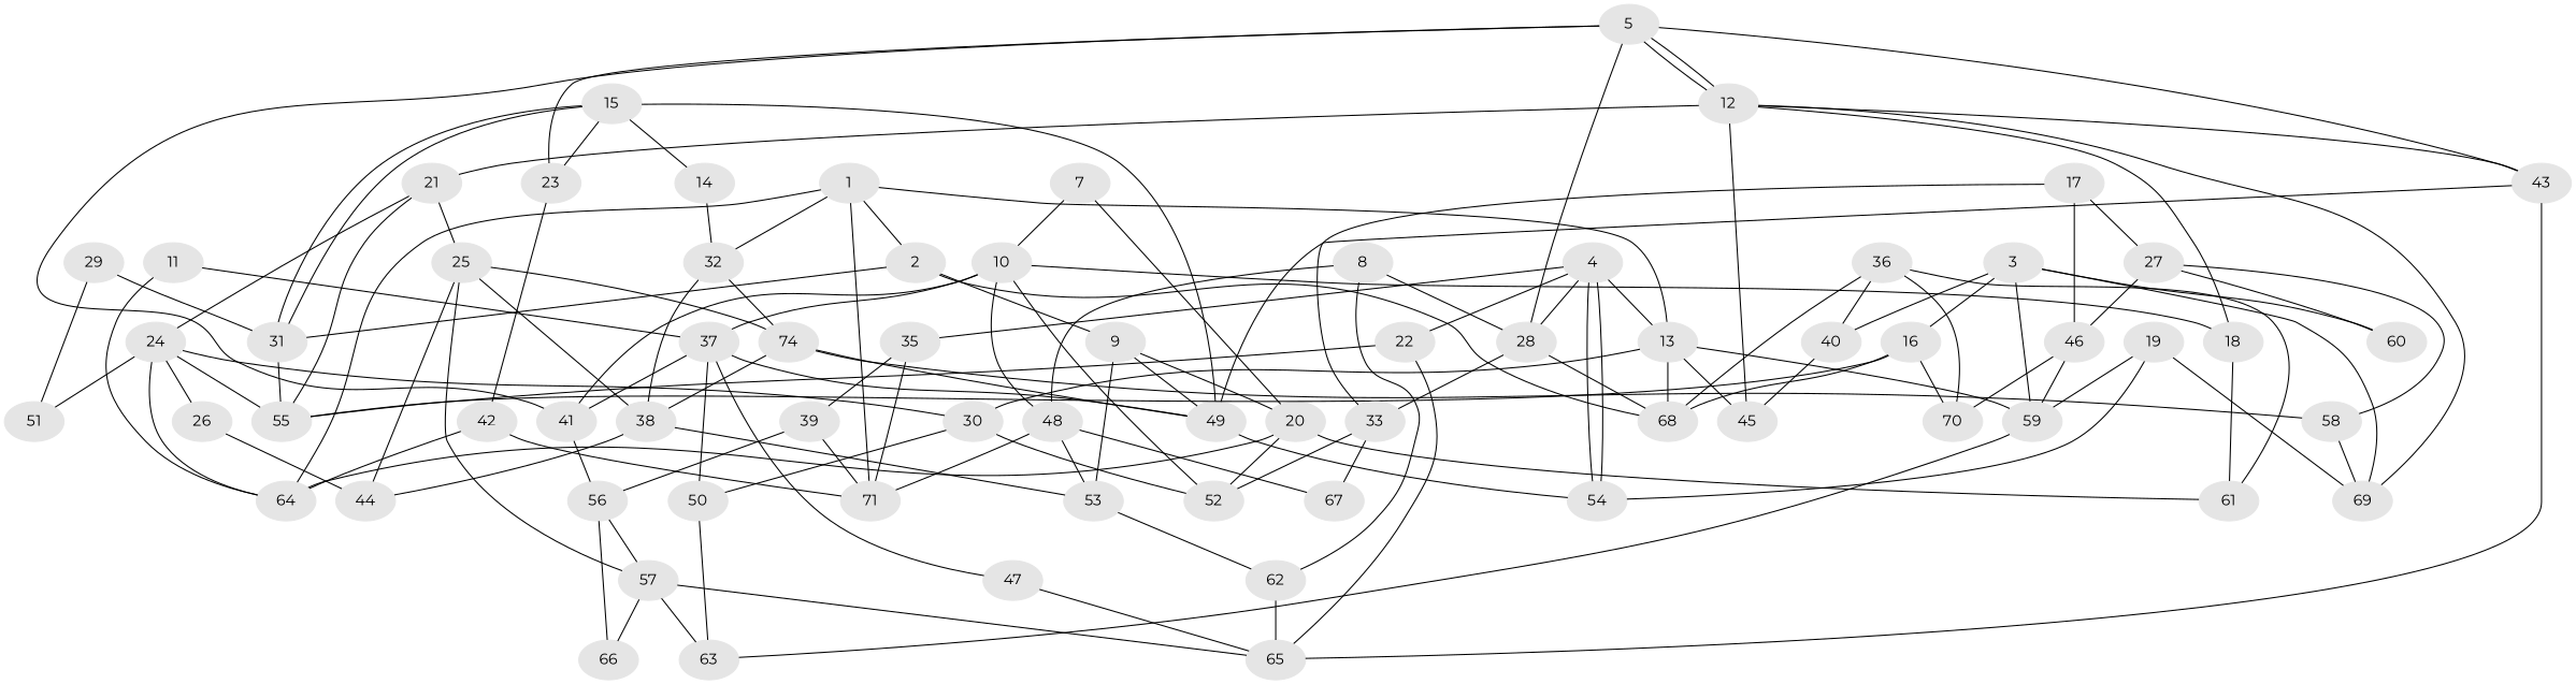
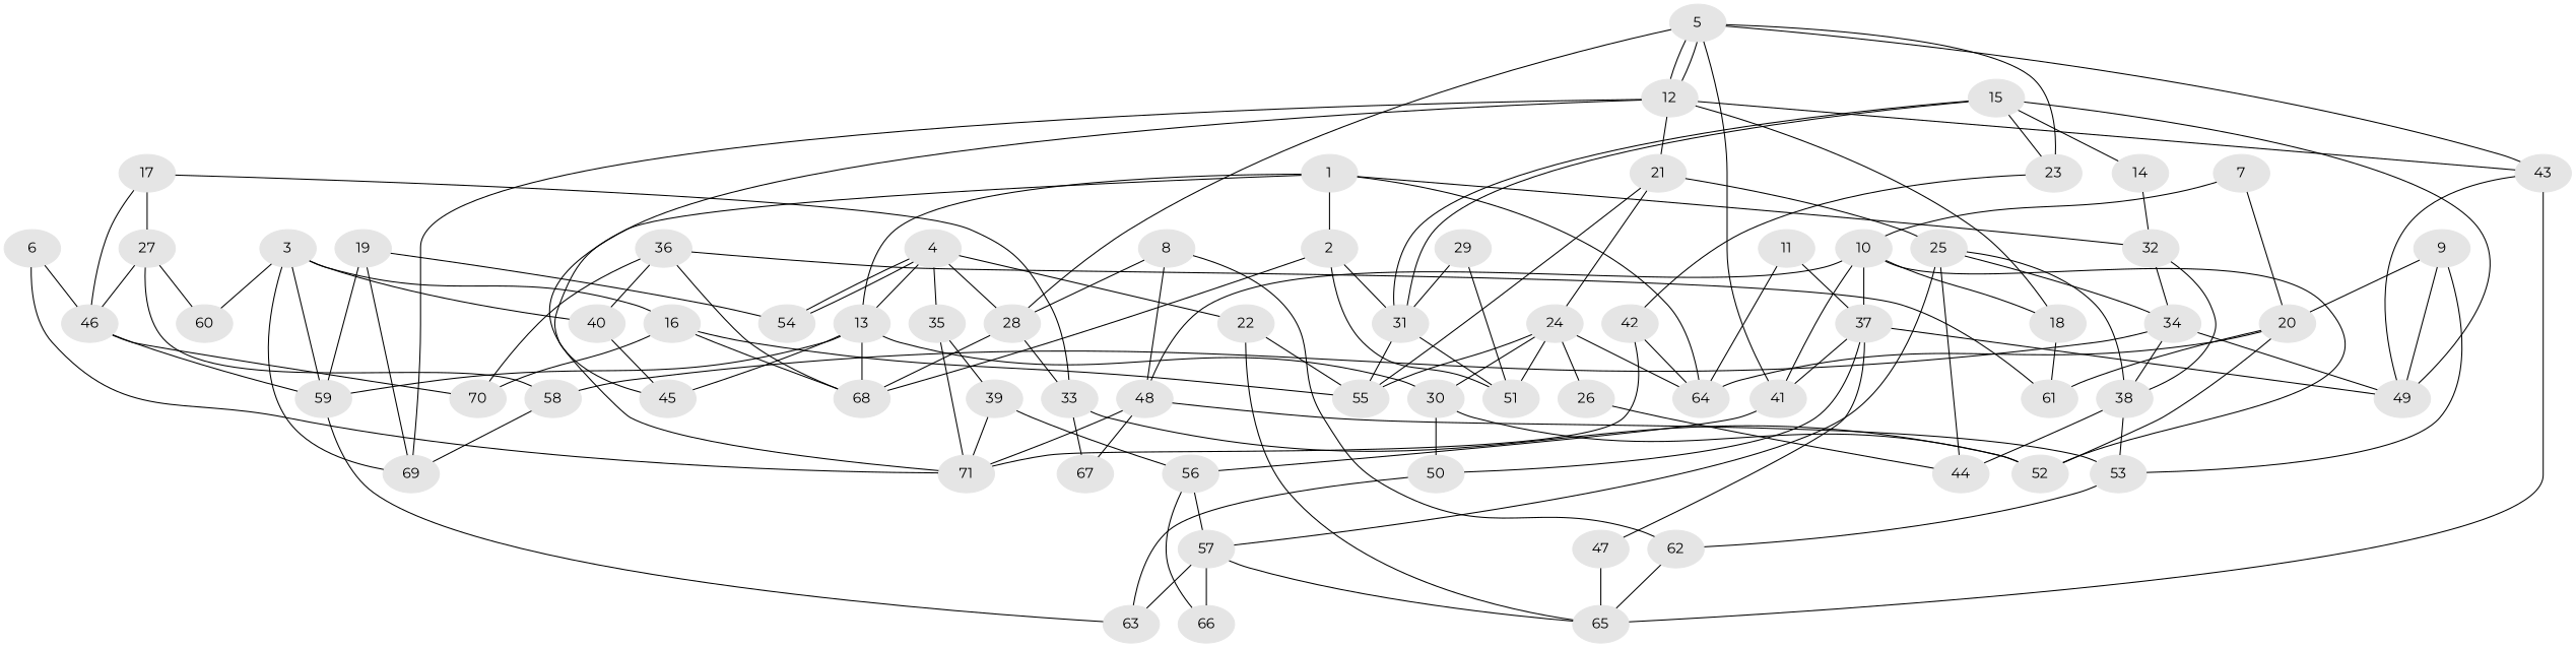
  graph {
    fontname=Montserrat
    node [color=gray90 fontname=Montserrat style=filled]
    edge [fontname=Montserrat]
    1
    2
    13
    32
    64
    71
    9
    31
    68
    59
    45
    30
-   34 [label=74]
+   34
    38
    20
    49
    53
    55
    51
    3
    16
    40
    60
    69
    70
    63
    4
    22
    28
    35
    54
    65
    33
    52
    67
    39
    5
    12
    23
    41
    43
    18
    21
    42
    56
+   6
    46
    7
    10
    48
    37
    61
    8
    62
    50
    47
    11
    14
    24
    25
    15
    17
    27
    58
    19
    26
    44
    57
    66
    29
    36
    1 -- 2
    1 -- 13
    1 -- 32
    1 -- 64
    1 -- 71
-   2 -- 9
+   2 -- 51
    2 -- 31
    2 -- 68
    13 -- 68
    13 -- 59
    13 -- 45
    13 -- 30
    32 -- 34
    32 -- 38
    9 -- 20
    9 -- 49
    9 -- 53
    31 -- 55
+   31 -- 51
    59 -- 63
    30 -- 52
    30 -- 50
    34 -- 38
    34 -- 49
    34 -- 58
    38 -- 53
    38 -- 44
    20 -- 64
    20 -- 52
    20 -- 61
-   49 -- 54
    53 -- 62
    3 -- 59
    3 -- 16
    3 -- 40
    3 -- 60
    3 -- 69
    16 -- 68
    16 -- 55
    16 -- 70
    40 -- 45
    4 -- 13
    4 -- 22
    4 -- 28
    4 -- 35
    4 -- 54
    4 -- 54
    22 -- 55
    22 -- 65
    28 -- 68
    28 -- 33
    35 -- 71
    35 -- 39
    33 -- 52
    33 -- 67
    39 -- 71
    39 -- 56
    5 -- 28
    5 -- 12
    5 -- 12
    5 -- 23
    5 -- 41
    5 -- 43
    12 -- 45
    12 -- 69
    12 -- 43
    12 -- 18
    12 -- 21
    23 -- 42
    41 -- 56
    43 -- 49
    43 -- 65
    18 -- 61
    21 -- 55
    21 -- 24
    21 -- 25
    42 -- 64
    42 -- 71
    56 -- 57
    56 -- 66
+   6 -- 71
+   6 -- 46
    46 -- 59
    46 -- 70
    7 -- 20
    7 -- 10
    10 -- 52
    10 -- 41
    10 -- 18
    10 -- 48
    10 -- 37
    48 -- 71
    48 -- 53
    48 -- 67
    37 -- 49
    37 -- 41
    37 -- 50
    37 -- 47
    8 -- 28
    8 -- 48
    8 -- 62
    62 -- 65
    50 -- 63
    47 -- 65
    11 -- 64
    11 -- 37
    14 -- 32
    24 -- 64
    24 -- 30
    24 -- 55
    24 -- 51
    24 -- 26
    25 -- 34
    25 -- 38
    25 -- 44
    25 -- 57
    15 -- 31
    15 -- 31
    15 -- 49
    15 -- 23
    15 -- 14
    17 -- 33
    17 -- 46
    17 -- 27
    27 -- 60
    27 -- 46
    27 -- 58
    58 -- 69
    19 -- 59
    19 -- 69
    19 -- 54
    26 -- 44
    57 -- 63
    57 -- 65
    57 -- 66
    29 -- 31
    29 -- 51
    36 -- 68
    36 -- 40
    36 -- 70
    36 -- 61
  }
